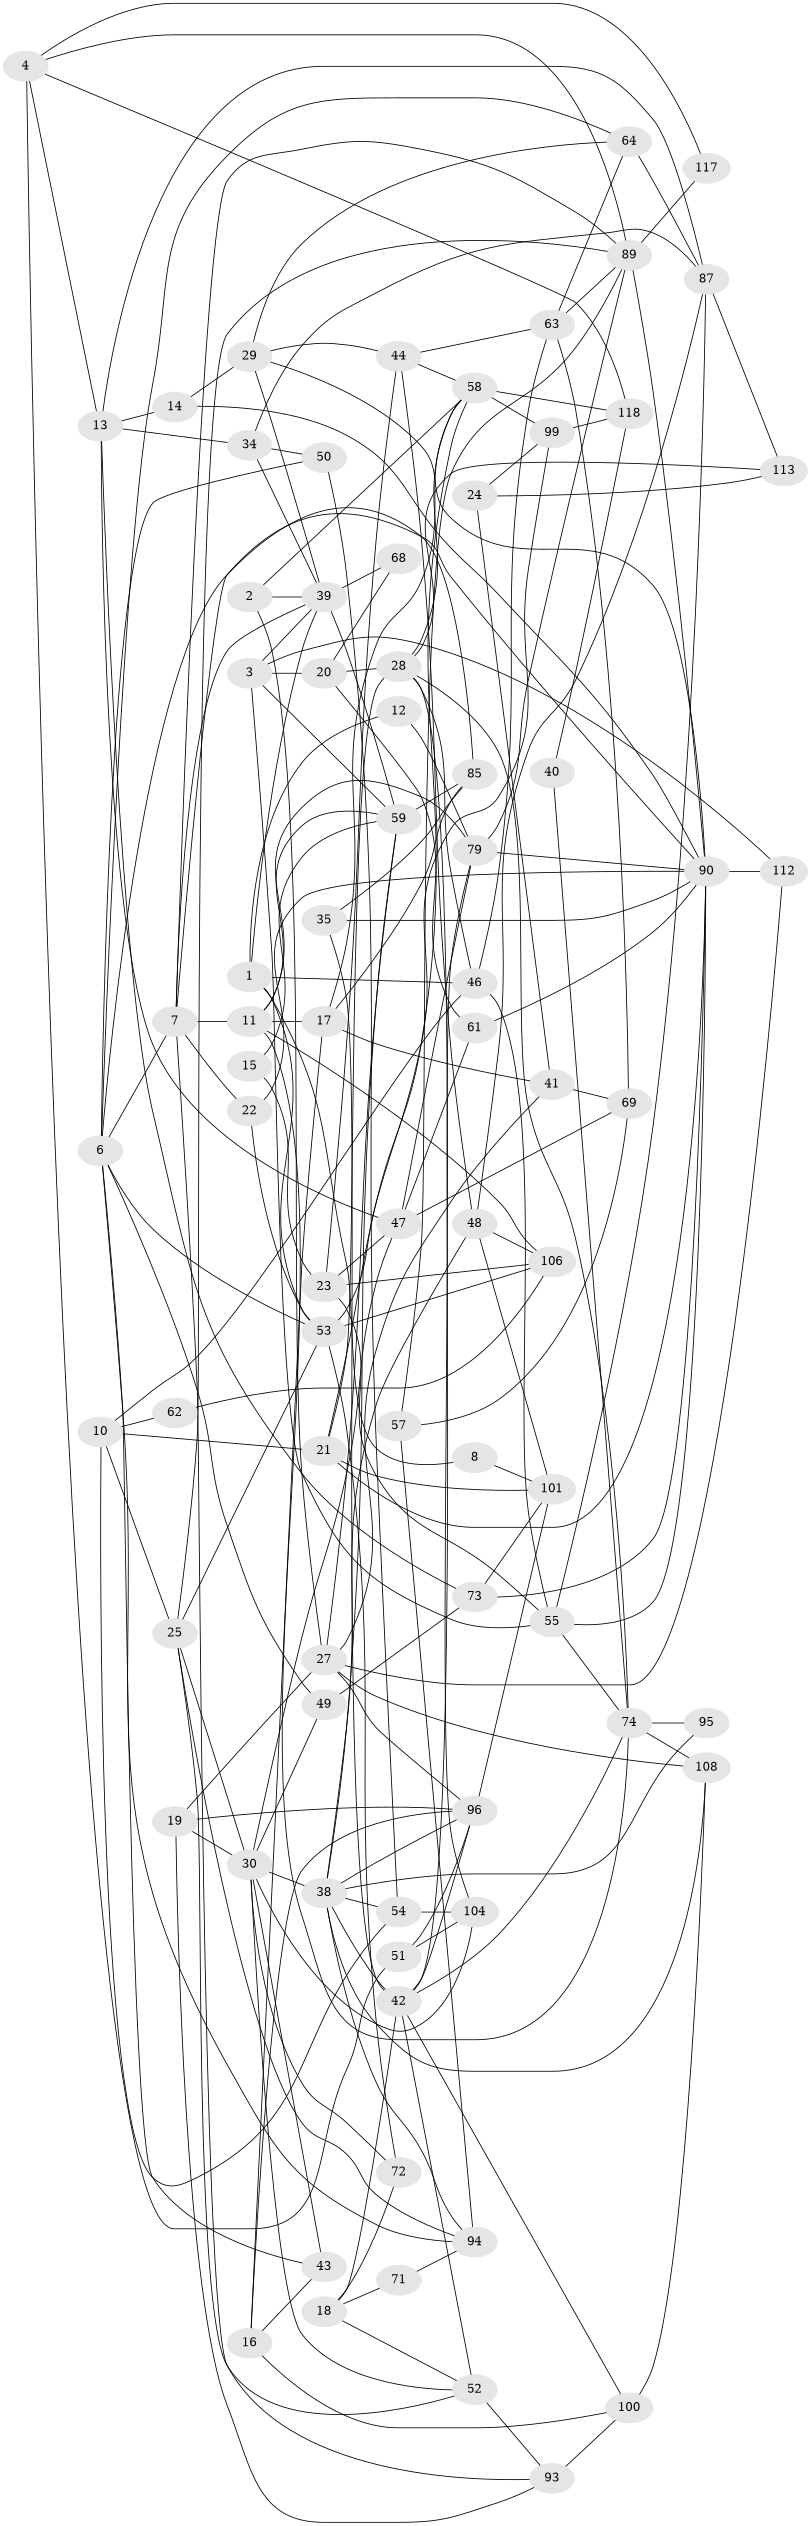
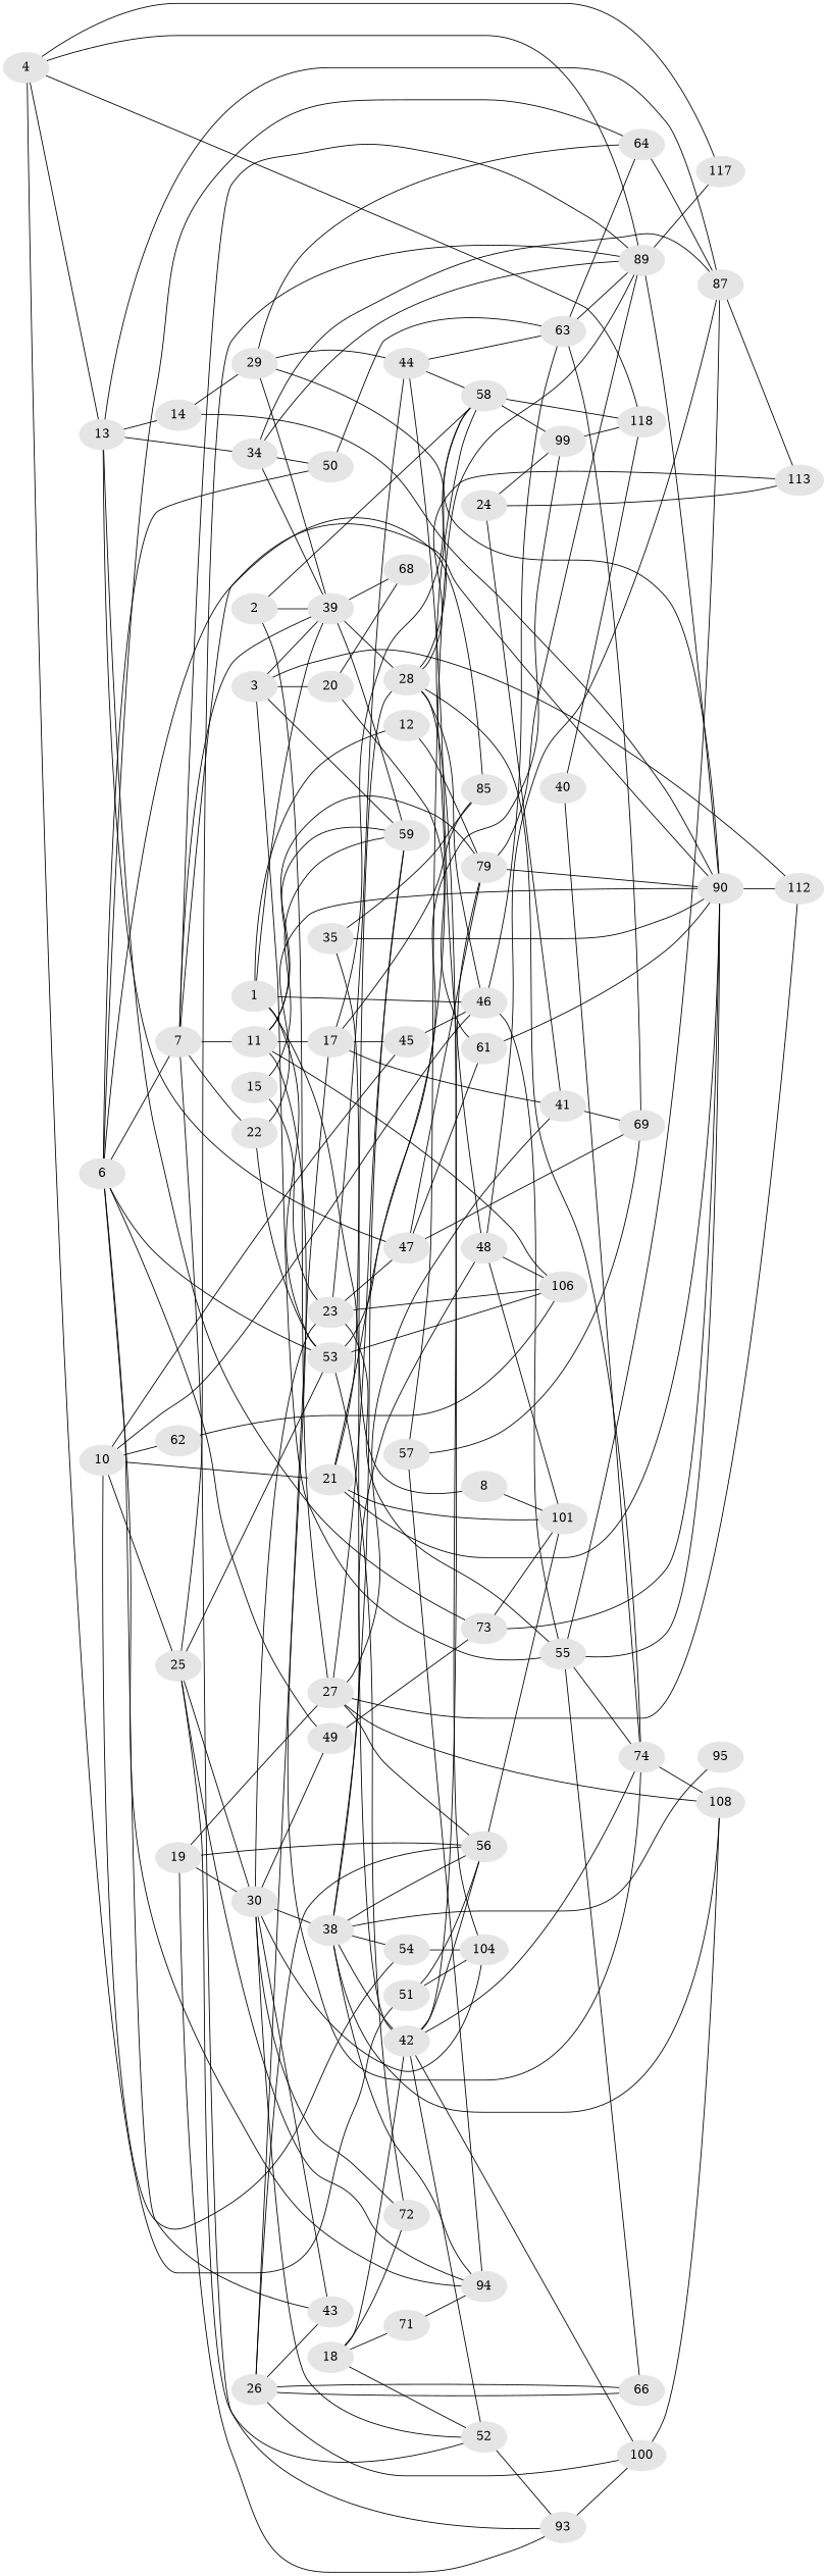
  graph {
    rankdir=LR
    node [color=gray90 style=filled]
    1 [super="+107"]
    8
    12
    39 [super="+65"]
    46 [super="+84"]
    53 [super="+103"]
    101 [super="+115"]
    79 [super="+80"]
    59 [super="+91"]
    68
    55
    63 [super="+76"]
    106
    72
    99
    27 [super="+78"]
    112
-   56 [super="+70" label=96]
+   56 [super="+70"]
    41
    108 [super="+109"]
    2
    58 [super="+90"]
    118
    3 [super="+5"]
    20
    28 [super="+97"]
    61
    n28 [label=90 super="+102"]
    74 [super="+75"]
    87 [super="+88"]
+   66
    85
    4 [super="+36"]
    13 [super="+96"]
    51
    89 [super="+116"]
    117
    14
    34
    47 [super="+111"]
    73
    104
    94 [super="+114"]
    71
    6 [super="+67"]
    7 [super="+9"]
    43 [super="+60"]
    49
    50
    64
    11 [super="+82"]
    22
    93
    54
    17 [super="+77"]
    100
    10 [super="+32"]
    21 [super="+86"]
    25 [super="+26"]
+   45
    62
    52
    30 [super="+110"]
    95
    29 [super="+33"]
    69
    113
    44 [super="+105"]
    23 [super="+37"]
    15
-   16 [super="+31"]
+   16 [super="+31" label=26]
    42 [super="+98"]
    18
    19
    38 [super="+83"]
    48
    24 [super="+81"]
    35
    40
    57
    1 -- 8
    1 -- 12
    1 -- 39
    1 -- 46
    1 -- 53
    8 -- 101
    12 -- 79
    39 -- 59
    39 -- 68
    46 -- 55
    46 -- 63
    53 -- 106
    53 -- 72
    53 -- 99
    79 -- n28 [weight=2]
    79 -- 89
-   59 -- 85
    55 -- n28
    55 -- 74
    55 -- 87
+   55 -- 66
    63 -- 89
    63 -- 64
    63 -- 69
    99 -- 118
    27 -- 59
    27 -- 112
    27 -- 56
    27 -- 41
    27 -- 108
    56 -- 101
    41 -- 69
    2 -- 39
    2 -- 27
    2 -- 58
    58 -- 99
    58 -- 118
    3 -- 39
    3 -- 59
    3 -- 55
    3 -- 112
    3 -- 20
    20 -- 68
-   20 -- 28
+   39 -- 28
    20 -- 61
    28 -- 46
    28 -- 58
    28 -- 74
    28 -- 104
    28 -- 113
    61 -- n28
    n28 -- 112
    74 -- 108 [weight=2]
-   74 -- 95
    87 -- 113
    4 -- 118
    4 -- 13
    4 -- 51
    4 -- 89
    4 -- 117
    13 -- 87
    13 -- 14
    13 -- 34
    13 -- 47
    13 -- 73
    51 -- 56
    51 -- 104
    89 -- n28
    89 -- 117
    14 -- n28
    14 -- 29
    34 -- 39
    34 -- 87
+   34 -- 89
    34 -- 50
    47 -- 79
    47 -- 61
    47 -- 69
    73 -- 101
    73 -- n28
    71 -- 94
    6 -- 53
    6 -- 85
    6 -- 94
    6 -- 7
    6 -- 43
    6 -- 49
    6 -- 50
    6 -- 64
    7 -- 39
    7 -- n28
    7 -- 89
    7 -- 11
    7 -- 22
    7 -- 93
    49 -- 73
-   50 -- 54
+   50 -- 63
    64 -- 87
    11 -- 79
    11 -- 59
    11 -- 106
    11 -- 74
    11 -- 17
    22 -- 53
    22 -- n28
    93 -- 100
    54 -- 104
    17 -- 41
    17 -- 58
    17 -- 85
+   17 -- 45
    100 -- 108
    10 -- 46
    10 -- 54
    10 -- 21
    10 -- 25
+   10 -- 45
    10 -- 62
    21 -- 101
    21 -- 58
    21 -- 28
    21 -- n28
    25 -- 53
    25 -- 89
    25 -- 94
    25 -- 52
    25 -- 30
+   45 -- 46
    62 -- 106
    52 -- 93
    30 -- 72
-   30 -- 47
+   30 -- 23
    30 -- 104
    30 -- 43
    30 -- 49
    30 -- 52
    30 -- 38
    29 -- 39
    29 -- n28
    29 -- 64
    29 -- 44
    44 -- 63
    44 -- 58
    44 -- 48
    23 -- 55
    23 -- 106
    23 -- 47
    23 -- 44
    15 -- 59
    15 -- 23
    16 -- 56
+   16 -- 66
+   16 -- 66
    16 -- 43
    16 -- 17
    16 -- 100
    42 -- 79
    42 -- 56
    42 -- 74
    42 -- 100
    42 -- 52
    18 -- 72
    18 -- 71
    18 -- 52
    18 -- 42
    19 -- 27
    19 -- 56
    19 -- 93
    19 -- 30
    38 -- 59
    38 -- 56
    38 -- 108
    38 -- 94 [weight=2]
    38 -- 54
    38 -- 95
    38 -- 42
    38 -- 48
    48 -- 101
    48 -- 106
    48 -- 87
    24 -- 99
    24 -- 41
    24 -- 113
    35 -- n28
    35 -- 85
    35 -- 42
    40 -- 118
    40 -- 74
    57 -- 89
    57 -- 94
    57 -- 69
  }
